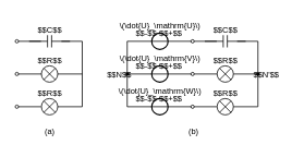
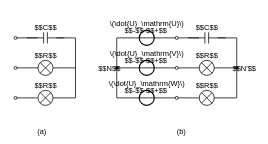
  <mxCell id="0" />
  <mxCell id="1" parent="0" />
  <mxCell id="2" value="" style="endArrow=none;html=1;rounded=0;startArrow=oval;startFill=0;startSize=4;endSize=4;entryX=0;entryY=0.5;entryDx=0;entryDy=0;entryPerimeter=0;" edge="1" parent="1"><mxGeometry width="50" height="50" relative="1" as="geometry"><mxPoint x="20" y="50" as="sourcePoint" /><mxPoint x="49.5" y="50" as="targetPoint" /></mxGeometry></mxCell>
  <mxCell id="3" value="" style="endArrow=none;html=1;rounded=0;fontSize=10;startSize=4;endSize=4;entryX=1;entryY=0.5;entryDx=0;entryDy=0;entryPerimeter=0;" edge="1" parent="1" target="10"><mxGeometry width="50" height="50" relative="1" as="geometry"><mxPoint x="100" y="90" as="sourcePoint" /><mxPoint x="74.5" y="90" as="targetPoint" /></mxGeometry></mxCell>
  <mxCell id="4" value="" style="endArrow=none;html=1;rounded=0;startArrow=oval;startFill=0;startSize=4;endSize=4;entryX=0;entryY=0.5;entryDx=0;entryDy=0;entryPerimeter=0;" edge="1" parent="1" target="10"><mxGeometry width="50" height="50" relative="1" as="geometry"><mxPoint x="20" y="90" as="sourcePoint" /><mxPoint x="49.5" y="90" as="targetPoint" /></mxGeometry></mxCell>
  <mxCell id="5" value="" style="endArrow=none;html=1;rounded=0;fontSize=10;startSize=4;endSize=4;entryX=1;entryY=0.5;entryDx=0;entryDy=0;entryPerimeter=0;" edge="1" parent="1"><mxGeometry width="50" height="50" relative="1" as="geometry"><mxPoint x="100" y="50" as="sourcePoint" /><mxPoint x="74.5" y="50" as="targetPoint" /></mxGeometry></mxCell>
  <mxCell id="6" value="" style="endArrow=none;html=1;rounded=0;fontSize=10;startSize=4;endSize=4;entryX=1;entryY=0.5;entryDx=0;entryDy=0;entryPerimeter=0;" edge="1" parent="1" target="11"><mxGeometry width="50" height="50" relative="1" as="geometry"><mxPoint x="100" y="130" as="sourcePoint" /><mxPoint x="74.5" y="130" as="targetPoint" /></mxGeometry></mxCell>
  <mxCell id="7" value="" style="endArrow=none;html=1;rounded=0;startArrow=oval;startFill=0;startSize=4;endSize=4;entryX=0;entryY=0.5;entryDx=0;entryDy=0;entryPerimeter=0;" edge="1" parent="1"><mxGeometry width="50" height="50" relative="1" as="geometry"><mxPoint x="20" y="130" as="sourcePoint" /><mxPoint x="49.5" y="130" as="targetPoint" /></mxGeometry></mxCell>
  <mxCell id="8" value="" style="endArrow=none;html=1;rounded=0;fontSize=9;startSize=2;endSize=2;" edge="1" parent="1"><mxGeometry width="50" height="50" relative="1" as="geometry"><mxPoint x="100" y="130" as="sourcePoint" /><mxPoint x="100" y="50" as="targetPoint" /></mxGeometry></mxCell>
  <mxCell id="9" value="" style="pointerEvents=1;verticalLabelPosition=bottom;shadow=0;dashed=0;align=center;html=1;verticalAlign=top;shape=mxgraph.electrical.capacitors.capacitor_1;direction=west;connectable=1;" vertex="1" parent="1"><mxGeometry x="35" y="42.5" width="50" height="15" as="geometry" /></mxCell>
  <mxCell id="10" value="" style="verticalLabelPosition=bottom;shadow=0;dashed=0;align=center;html=1;verticalAlign=top;shape=mxgraph.electrical.abstract.multiplier;" vertex="1" parent="1"><mxGeometry x="50" y="80" width="20" height="20" as="geometry" /></mxCell>
  <mxCell id="11" value="" style="verticalLabelPosition=bottom;shadow=0;dashed=0;align=center;html=1;verticalAlign=top;shape=mxgraph.electrical.abstract.multiplier;" vertex="1" parent="1"><mxGeometry x="50" y="120" width="20" height="20" as="geometry" /></mxCell>
  <mxCell id="12" value="$$C$$" style="text;html=1;align=center;verticalAlign=middle;resizable=1;points=[];autosize=1;strokeColor=none;fillColor=none;fontSize=10;movable=1;rotatable=1;deletable=1;editable=1;connectable=1;" vertex="1" parent="1"><mxGeometry x="52.5" y="30" width="15" height="12.5" as="geometry" /></mxCell>
  <mxCell id="13" value="$$R$$" style="text;html=1;align=center;verticalAlign=middle;resizable=1;points=[];autosize=1;strokeColor=none;fillColor=none;fontSize=10;movable=1;rotatable=1;deletable=1;editable=1;connectable=1;" vertex="1" parent="1"><mxGeometry x="50" y="65" width="20" height="15" as="geometry" /></mxCell>
  <mxCell id="14" value="$$R$$" style="text;html=1;align=center;verticalAlign=middle;resizable=1;points=[];autosize=1;strokeColor=none;fillColor=none;fontSize=10;movable=1;rotatable=1;deletable=1;editable=1;connectable=1;" vertex="1" parent="1"><mxGeometry x="50" y="105" width="20" height="15" as="geometry" /></mxCell>
- <mxCell id="15" value="(a)" style="text;html=1;align=center;verticalAlign=middle;resizable=0;points=[];autosize=1;strokeColor=none;fillColor=none;fontSize=10;" vertex="1" parent="1"><mxGeometry x="47.5" y="150" width="25" height="20" as="geometry" /></mxCell>
+ <mxCell id="15" value="(a)" style="text;html=1;align=center;verticalAlign=middle;resizable=0;points=[];autosize=1;strokeColor=none;fillColor=none;fontSize=10;" vertex="1" parent="1"><mxGeometry x="42.5" y="165" width="25" height="20" as="geometry" /></mxCell>
  <mxCell id="16" value="" style="endArrow=none;html=1;rounded=0;startArrow=oval;startFill=0;startSize=4;endSize=4;entryX=0;entryY=0.5;entryDx=0;entryDy=0;entryPerimeter=0;" edge="1" parent="1"><mxGeometry width="50" height="50" relative="1" as="geometry"><mxPoint x="235" y="50" as="sourcePoint" /><mxPoint x="264.5" y="50" as="targetPoint" /></mxGeometry></mxCell>
  <mxCell id="17" value="" style="endArrow=none;html=1;rounded=0;fontSize=10;startSize=4;endSize=4;entryX=1;entryY=0.5;entryDx=0;entryDy=0;entryPerimeter=0;" edge="1" parent="1" target="24"><mxGeometry width="50" height="50" relative="1" as="geometry"><mxPoint x="315" y="90" as="sourcePoint" /><mxPoint x="289.5" y="90" as="targetPoint" /></mxGeometry></mxCell>
  <mxCell id="18" value="" style="endArrow=none;html=1;rounded=0;startArrow=oval;startFill=0;startSize=4;endSize=4;entryX=0;entryY=0.5;entryDx=0;entryDy=0;entryPerimeter=0;" edge="1" parent="1" target="24"><mxGeometry width="50" height="50" relative="1" as="geometry"><mxPoint x="235" y="90" as="sourcePoint" /><mxPoint x="264.5" y="90" as="targetPoint" /></mxGeometry></mxCell>
  <mxCell id="19" value="" style="endArrow=none;html=1;rounded=0;fontSize=10;startSize=4;endSize=4;entryX=1;entryY=0.5;entryDx=0;entryDy=0;entryPerimeter=0;" edge="1" parent="1"><mxGeometry width="50" height="50" relative="1" as="geometry"><mxPoint x="315" y="50" as="sourcePoint" /><mxPoint x="289.5" y="50" as="targetPoint" /></mxGeometry></mxCell>
  <mxCell id="20" value="" style="endArrow=none;html=1;rounded=0;fontSize=10;startSize=4;endSize=4;entryX=1;entryY=0.5;entryDx=0;entryDy=0;entryPerimeter=0;" edge="1" parent="1" target="25"><mxGeometry width="50" height="50" relative="1" as="geometry"><mxPoint x="315" y="130" as="sourcePoint" /><mxPoint x="289.5" y="130" as="targetPoint" /></mxGeometry></mxCell>
  <mxCell id="21" value="" style="endArrow=none;html=1;rounded=0;startArrow=oval;startFill=0;startSize=4;endSize=4;entryX=0;entryY=0.5;entryDx=0;entryDy=0;entryPerimeter=0;" edge="1" parent="1"><mxGeometry width="50" height="50" relative="1" as="geometry"><mxPoint x="235" y="130" as="sourcePoint" /><mxPoint x="264.5" y="130" as="targetPoint" /></mxGeometry></mxCell>
  <mxCell id="22" value="" style="endArrow=none;html=1;rounded=0;fontSize=9;startSize=2;endSize=2;" edge="1" parent="1"><mxGeometry width="50" height="50" relative="1" as="geometry"><mxPoint x="315" y="130" as="sourcePoint" /><mxPoint x="315" y="50" as="targetPoint" /></mxGeometry></mxCell>
  <mxCell id="23" value="" style="pointerEvents=1;verticalLabelPosition=bottom;shadow=0;dashed=0;align=center;html=1;verticalAlign=top;shape=mxgraph.electrical.capacitors.capacitor_1;direction=west;connectable=1;" vertex="1" parent="1"><mxGeometry x="250" y="42.5" width="50" height="15" as="geometry" /></mxCell>
  <mxCell id="24" value="" style="verticalLabelPosition=bottom;shadow=0;dashed=0;align=center;html=1;verticalAlign=top;shape=mxgraph.electrical.abstract.multiplier;" vertex="1" parent="1"><mxGeometry x="265" y="80" width="20" height="20" as="geometry" /></mxCell>
  <mxCell id="25" value="" style="verticalLabelPosition=bottom;shadow=0;dashed=0;align=center;html=1;verticalAlign=top;shape=mxgraph.electrical.abstract.multiplier;" vertex="1" parent="1"><mxGeometry x="265" y="120" width="20" height="20" as="geometry" /></mxCell>
  <mxCell id="26" value="$$C$$" style="text;html=1;align=center;verticalAlign=middle;resizable=1;points=[];autosize=1;strokeColor=none;fillColor=none;fontSize=10;movable=1;rotatable=1;deletable=1;editable=1;connectable=1;" vertex="1" parent="1"><mxGeometry x="267.5" y="30" width="15" height="12.5" as="geometry" /></mxCell>
  <mxCell id="27" value="$$R$$" style="text;html=1;align=center;verticalAlign=middle;resizable=1;points=[];autosize=1;strokeColor=none;fillColor=none;fontSize=10;movable=1;rotatable=1;deletable=1;editable=1;connectable=1;" vertex="1" parent="1"><mxGeometry x="265" y="65" width="20" height="15" as="geometry" /></mxCell>
  <mxCell id="28" value="$$R$$" style="text;html=1;align=center;verticalAlign=middle;resizable=1;points=[];autosize=1;strokeColor=none;fillColor=none;fontSize=10;movable=1;rotatable=1;deletable=1;editable=1;connectable=1;" vertex="1" parent="1"><mxGeometry x="265" y="105" width="20" height="15" as="geometry" /></mxCell>
  <mxCell id="29" value="$$-$$" style="text;resizable=1;autosize=1;align=center;verticalAlign=middle;points=[];fillColor=none;strokeColor=none;rounded=0;html=1;imageAspect=1;noLabel=0;recursiveResize=1;expand=1;editable=1;movable=1;rotatable=1;deletable=1;connectable=0;comic=0;fontSize=10;" vertex="1" parent="1"><mxGeometry x="170" y="30" width="15" height="20" as="geometry" /></mxCell>
  <mxCell id="30" value="$$+$$" style="text;html=1;resizable=1;autosize=1;align=center;verticalAlign=middle;points=[];fillColor=none;strokeColor=none;rounded=0;movable=1;rotatable=1;deletable=1;editable=1;connectable=0;fontSize=10;" vertex="1" parent="1"><mxGeometry x="200" y="30" width="15" height="20" as="geometry" /></mxCell>
  <mxCell id="31" value="" style="ellipse;whiteSpace=wrap;html=1;aspect=fixed;labelBorderColor=none;fontSize=10;strokeColor=default;strokeWidth=1.5;fillColor=none;" vertex="1" parent="1"><mxGeometry x="185" y="40" width="20" height="20" as="geometry" /></mxCell>
  <mxCell id="32" value="" style="endArrow=none;html=1;rounded=0;fontSize=10;startSize=4;endSize=4;exitX=1;exitY=0.5;exitDx=0;exitDy=0;" edge="1" parent="1" source="31"><mxGeometry width="50" height="50" relative="1" as="geometry"><mxPoint x="170" y="110" as="sourcePoint" /><mxPoint x="233" y="50" as="targetPoint" /></mxGeometry></mxCell>
  <mxCell id="33" value="\(\dot{U}_\mathrm{U}\)" style="text;html=1;resizable=1;autosize=1;align=center;verticalAlign=middle;points=[];fillColor=none;strokeColor=none;rounded=0;comic=0;movable=1;rotatable=1;deletable=1;editable=1;connectable=0;fontSize=10;" vertex="1" parent="1"><mxGeometry x="185" y="20" width="20" height="20" as="geometry" /></mxCell>
  <mxCell id="34" value="" style="endArrow=none;html=1;rounded=0;fontSize=10;entryX=1;entryY=0.5;entryDx=0;entryDy=0;exitX=0;exitY=0.5;exitDx=0;exitDy=0;" edge="1" parent="1" source="31" target="31"><mxGeometry width="50" height="50" relative="1" as="geometry"><mxPoint x="200" y="100" as="sourcePoint" /><mxPoint x="250" y="50" as="targetPoint" /></mxGeometry></mxCell>
  <mxCell id="35" value="" style="endArrow=none;html=1;rounded=0;fontSize=10;entryX=0;entryY=0.5;entryDx=0;entryDy=0;" edge="1" parent="1" target="31"><mxGeometry width="50" height="50" relative="1" as="geometry"><mxPoint x="155" y="50" as="sourcePoint" /><mxPoint x="255" y="55" as="targetPoint" /></mxGeometry></mxCell>
  <mxCell id="36" value="$$-$$" style="text;resizable=1;autosize=1;align=center;verticalAlign=middle;points=[];fillColor=none;strokeColor=none;rounded=0;html=1;imageAspect=1;noLabel=0;recursiveResize=1;expand=1;editable=1;movable=1;rotatable=1;deletable=1;connectable=0;comic=0;fontSize=10;" vertex="1" parent="1"><mxGeometry x="170" y="70" width="15" height="20" as="geometry" /></mxCell>
  <mxCell id="37" value="$$+$$" style="text;html=1;resizable=1;autosize=1;align=center;verticalAlign=middle;points=[];fillColor=none;strokeColor=none;rounded=0;movable=1;rotatable=1;deletable=1;editable=1;connectable=0;fontSize=10;" vertex="1" parent="1"><mxGeometry x="200" y="70" width="15" height="20" as="geometry" /></mxCell>
  <mxCell id="38" value="" style="ellipse;whiteSpace=wrap;html=1;aspect=fixed;labelBorderColor=none;fontSize=10;strokeColor=default;strokeWidth=1.5;fillColor=none;" vertex="1" parent="1"><mxGeometry x="185" y="80" width="20" height="20" as="geometry" /></mxCell>
  <mxCell id="39" value="" style="endArrow=none;html=1;rounded=0;fontSize=10;startSize=4;endSize=4;exitX=1;exitY=0.5;exitDx=0;exitDy=0;" edge="1" parent="1" source="38"><mxGeometry width="50" height="50" relative="1" as="geometry"><mxPoint x="170" y="150" as="sourcePoint" /><mxPoint x="233" y="90" as="targetPoint" /></mxGeometry></mxCell>
  <mxCell id="40" value="\(\dot{U}_\mathrm{V}\)" style="text;html=1;resizable=1;autosize=1;align=center;verticalAlign=middle;points=[];fillColor=none;strokeColor=none;rounded=0;comic=0;movable=1;rotatable=1;deletable=1;editable=1;connectable=0;fontSize=10;" vertex="1" parent="1"><mxGeometry x="185" y="60" width="20" height="20" as="geometry" /></mxCell>
  <mxCell id="41" value="" style="endArrow=none;html=1;rounded=0;fontSize=10;entryX=1;entryY=0.5;entryDx=0;entryDy=0;exitX=0;exitY=0.5;exitDx=0;exitDy=0;" edge="1" parent="1" source="38" target="38"><mxGeometry width="50" height="50" relative="1" as="geometry"><mxPoint x="200" y="140" as="sourcePoint" /><mxPoint x="250" y="90" as="targetPoint" /></mxGeometry></mxCell>
  <mxCell id="42" value="" style="endArrow=none;html=1;rounded=0;fontSize=10;entryX=0;entryY=0.5;entryDx=0;entryDy=0;" edge="1" parent="1" target="38"><mxGeometry width="50" height="50" relative="1" as="geometry"><mxPoint x="155" y="90" as="sourcePoint" /><mxPoint x="255" y="95" as="targetPoint" /></mxGeometry></mxCell>
  <mxCell id="43" value="$$-$$" style="text;resizable=1;autosize=1;align=center;verticalAlign=middle;points=[];fillColor=none;strokeColor=none;rounded=0;html=1;imageAspect=1;noLabel=0;recursiveResize=1;expand=1;editable=1;movable=1;rotatable=1;deletable=1;connectable=0;comic=0;fontSize=10;" vertex="1" parent="1"><mxGeometry x="170" y="110" width="15" height="20" as="geometry" /></mxCell>
  <mxCell id="44" value="$$+$$" style="text;html=1;resizable=1;autosize=1;align=center;verticalAlign=middle;points=[];fillColor=none;strokeColor=none;rounded=0;movable=1;rotatable=1;deletable=1;editable=1;connectable=0;fontSize=10;" vertex="1" parent="1"><mxGeometry x="200" y="110" width="15" height="20" as="geometry" /></mxCell>
  <mxCell id="45" value="" style="ellipse;whiteSpace=wrap;html=1;aspect=fixed;labelBorderColor=none;fontSize=10;strokeColor=default;strokeWidth=1.5;fillColor=none;" vertex="1" parent="1"><mxGeometry x="185" y="120" width="20" height="20" as="geometry" /></mxCell>
  <mxCell id="46" value="" style="endArrow=none;html=1;rounded=0;fontSize=10;startSize=4;endSize=4;exitX=1;exitY=0.5;exitDx=0;exitDy=0;" edge="1" parent="1" source="45"><mxGeometry width="50" height="50" relative="1" as="geometry"><mxPoint x="170" y="190" as="sourcePoint" /><mxPoint x="233" y="130" as="targetPoint" /></mxGeometry></mxCell>
  <mxCell id="47" value="\(\dot{U}_\mathrm{W}\)" style="text;html=1;resizable=1;autosize=1;align=center;verticalAlign=middle;points=[];fillColor=none;strokeColor=none;rounded=0;comic=0;movable=1;rotatable=1;deletable=1;editable=1;connectable=0;fontSize=10;" vertex="1" parent="1"><mxGeometry x="185" y="100" width="20" height="20" as="geometry" /></mxCell>
  <mxCell id="48" value="" style="endArrow=none;html=1;rounded=0;fontSize=10;entryX=1;entryY=0.5;entryDx=0;entryDy=0;exitX=0;exitY=0.5;exitDx=0;exitDy=0;" edge="1" parent="1" source="45" target="45"><mxGeometry width="50" height="50" relative="1" as="geometry"><mxPoint x="200" y="180" as="sourcePoint" /><mxPoint x="250" y="130" as="targetPoint" /></mxGeometry></mxCell>
  <mxCell id="49" value="" style="endArrow=none;html=1;rounded=0;fontSize=10;entryX=0;entryY=0.5;entryDx=0;entryDy=0;" edge="1" parent="1" target="45"><mxGeometry width="50" height="50" relative="1" as="geometry"><mxPoint x="155" y="130" as="sourcePoint" /><mxPoint x="255" y="135" as="targetPoint" /></mxGeometry></mxCell>
  <mxCell id="50" value="" style="endArrow=none;html=1;rounded=0;fontSize=10;" edge="1" parent="1"><mxGeometry width="50" height="50" relative="1" as="geometry"><mxPoint x="155" y="130" as="sourcePoint" /><mxPoint x="155" y="50" as="targetPoint" /></mxGeometry></mxCell>
  <mxCell id="51" value="" style="shape=waypoint;sketch=0;fillStyle=solid;size=6;pointerEvents=1;points=[];fillColor=none;resizable=1;rotatable=1;perimeter=centerPerimeter;snapToPoint=1;fontSize=6;strokeColor=default;strokeWidth=0.2;movable=1;deletable=1;editable=1;connectable=1;" vertex="1" parent="1"><mxGeometry x="150" y="85" width="10" height="10" as="geometry" /></mxCell>
  <mxCell id="52" value="" style="shape=waypoint;sketch=0;fillStyle=solid;size=6;pointerEvents=1;points=[];fillColor=none;resizable=1;rotatable=1;perimeter=centerPerimeter;snapToPoint=1;fontSize=6;strokeColor=default;strokeWidth=0.2;movable=1;deletable=1;editable=1;connectable=1;" vertex="1" parent="1"><mxGeometry x="310" y="85" width="10" height="10" as="geometry" /></mxCell>
  <mxCell id="53" value="$$N$$" style="text;html=1;align=center;verticalAlign=middle;resizable=1;points=[];autosize=1;strokeColor=none;fillColor=none;fontSize=10;movable=1;rotatable=1;deletable=1;editable=1;connectable=1;" vertex="1" parent="1"><mxGeometry x="135" y="80" width="20" height="20" as="geometry" /></mxCell>
  <mxCell id="54" value="$$N'$$" style="text;html=1;align=center;verticalAlign=middle;resizable=1;points=[];autosize=1;strokeColor=none;fillColor=none;fontSize=10;movable=1;rotatable=1;deletable=1;editable=1;connectable=1;" vertex="1" parent="1"><mxGeometry x="315" y="80" width="20" height="20" as="geometry" /></mxCell>
- <mxCell id="55" value="(b)" style="text;html=1;align=center;verticalAlign=middle;resizable=0;points=[];autosize=1;strokeColor=none;fillColor=none;fontSize=10;" vertex="1" parent="1"><mxGeometry x="223" y="150" width="25" height="20" as="geometry" /></mxCell>
+ <mxCell id="55" value="(b)" style="text;html=1;align=center;verticalAlign=middle;resizable=0;points=[];autosize=1;strokeColor=none;fillColor=none;fontSize=10;" vertex="1" parent="1"><mxGeometry x="228" y="165" width="25" height="20" as="geometry" /></mxCell>
